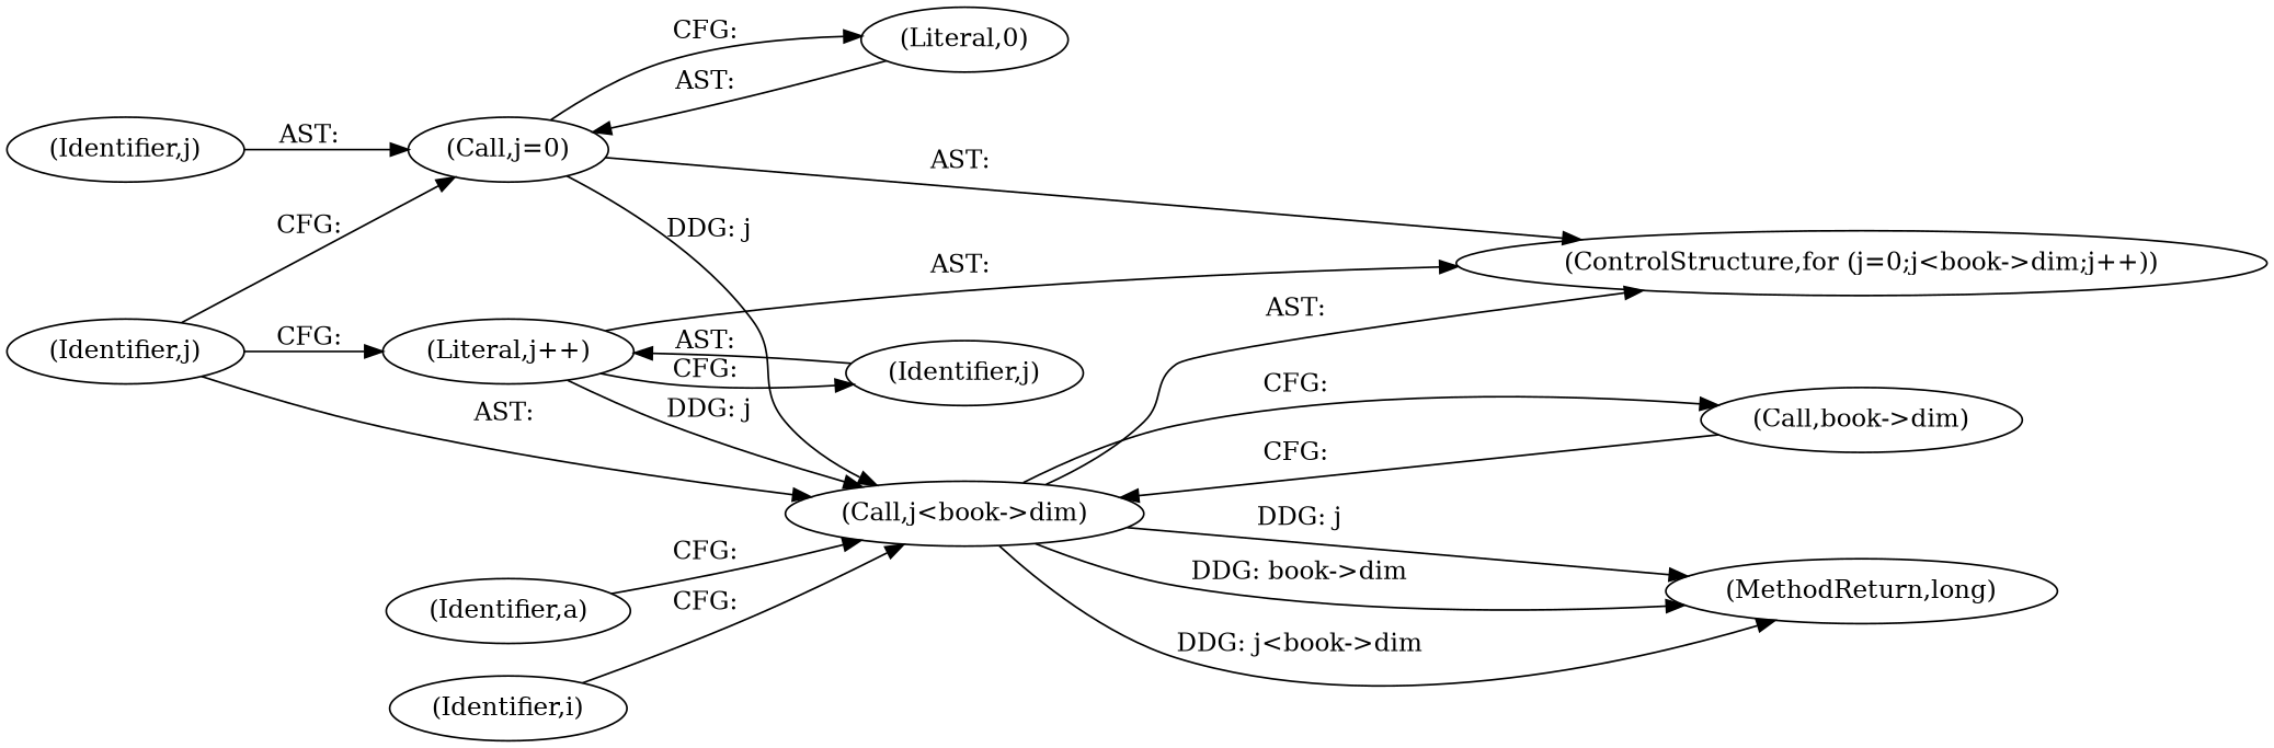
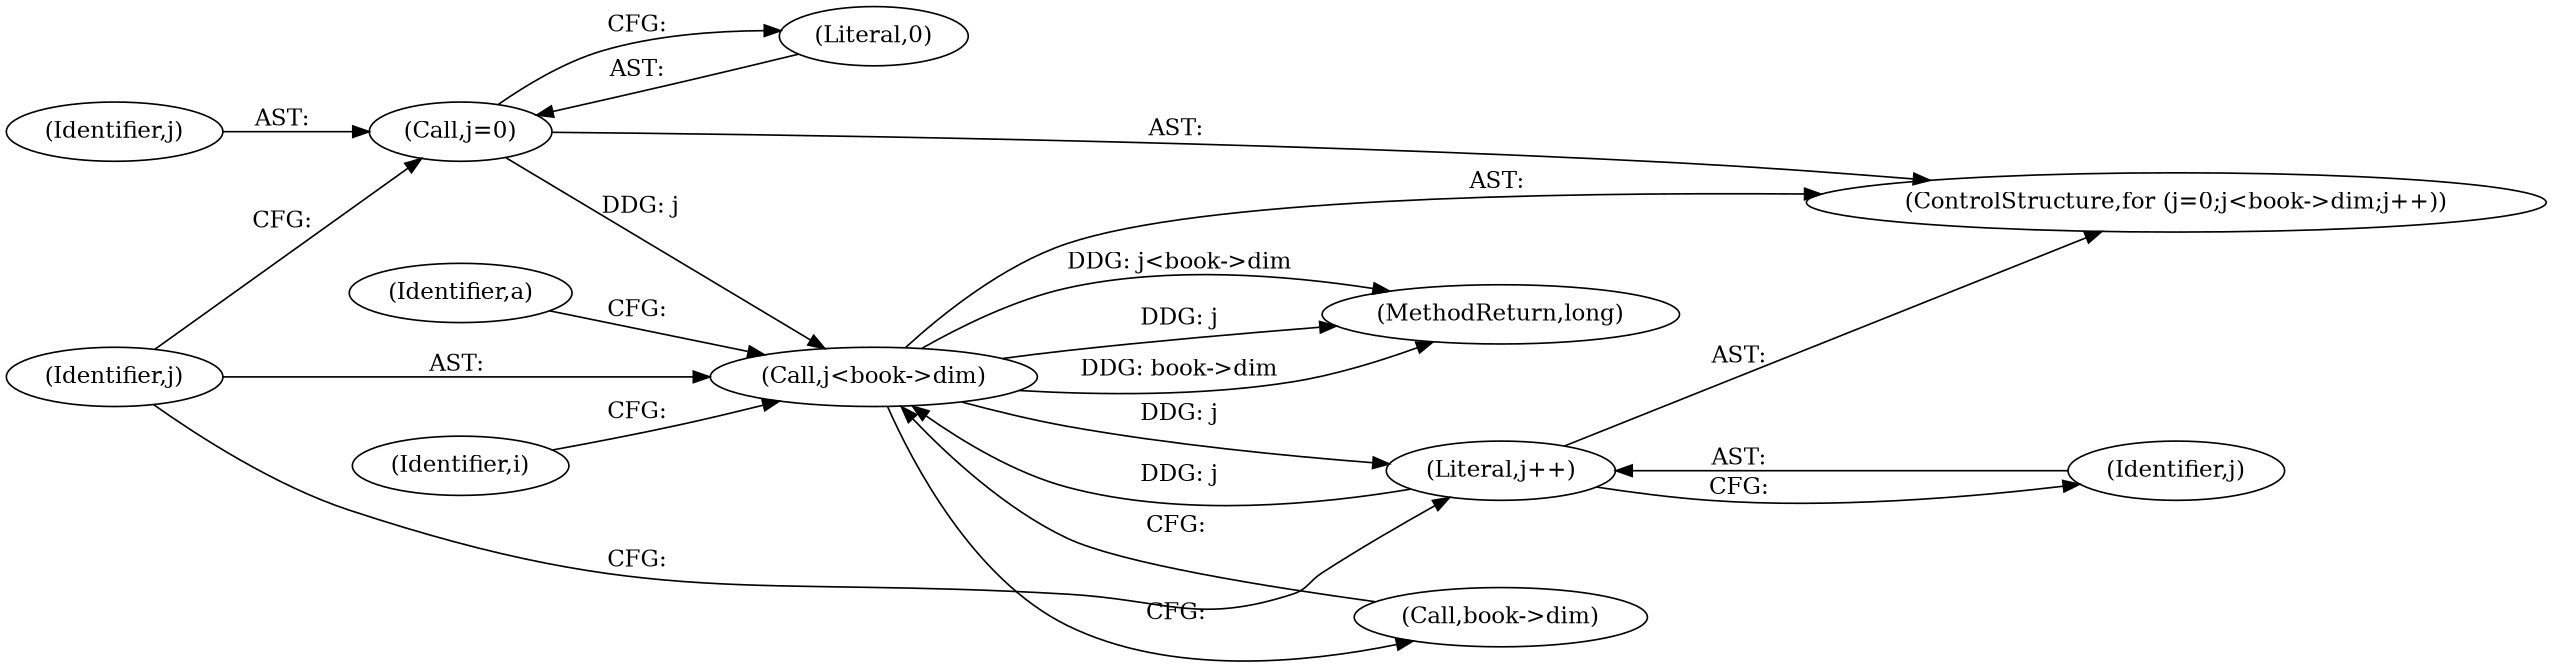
  digraph {
    rankdir=LR
    n1 [label="(Call,j<book->dim)"]
    n2 [label="(Literal,j++)"]
    n3 [label="(ControlStructure,for (j=0;j<book->dim;j++))"]
    n4 [label="(Call,book->dim)"]
    n5 [label="(MethodReturn,long)"]
    n6 [label="(Identifier,j)"]
    n7 [label="(Call,j=0)"]
    n8 [label="(Literal,0)"]
    n9 [label="(Identifier,a)"]
    n10 [label="(Identifier,j)"]
    n11 [label="(Identifier,j)"]
    n12 [label="(Identifier,i)"]
+   n1 -> n2 [label="DDG: j"]
    n1 -> n3 [label="AST: "]
    n1 -> n4 [label="CFG: "]
    n1 -> n5 [label="DDG: j<book->dim"]
    n1 -> n5 [label="DDG: j"]
    n1 -> n5 [label="DDG: book->dim"]
    n2 -> n1 [label="DDG: j"]
    n2 -> n3 [label="AST: "]
    n2 -> n6 [label="CFG: "]
    n4 -> n1 [label="CFG: "]
    n6 -> n2 [label="AST: "]
    n7 -> n1 [label="DDG: j"]
    n7 -> n3 [label="AST: "]
    n7 -> n8 [label="CFG: "]
    n8 -> n7 [label="AST: "]
    n9 -> n1 [label="CFG: "]
    n10 -> n1 [label="AST: "]
    n10 -> n2 [label="CFG: "]
    n10 -> n7 [label="CFG: "]
    n11 -> n7 [label="AST: "]
    n12 -> n1 [label="CFG: "]
  }
